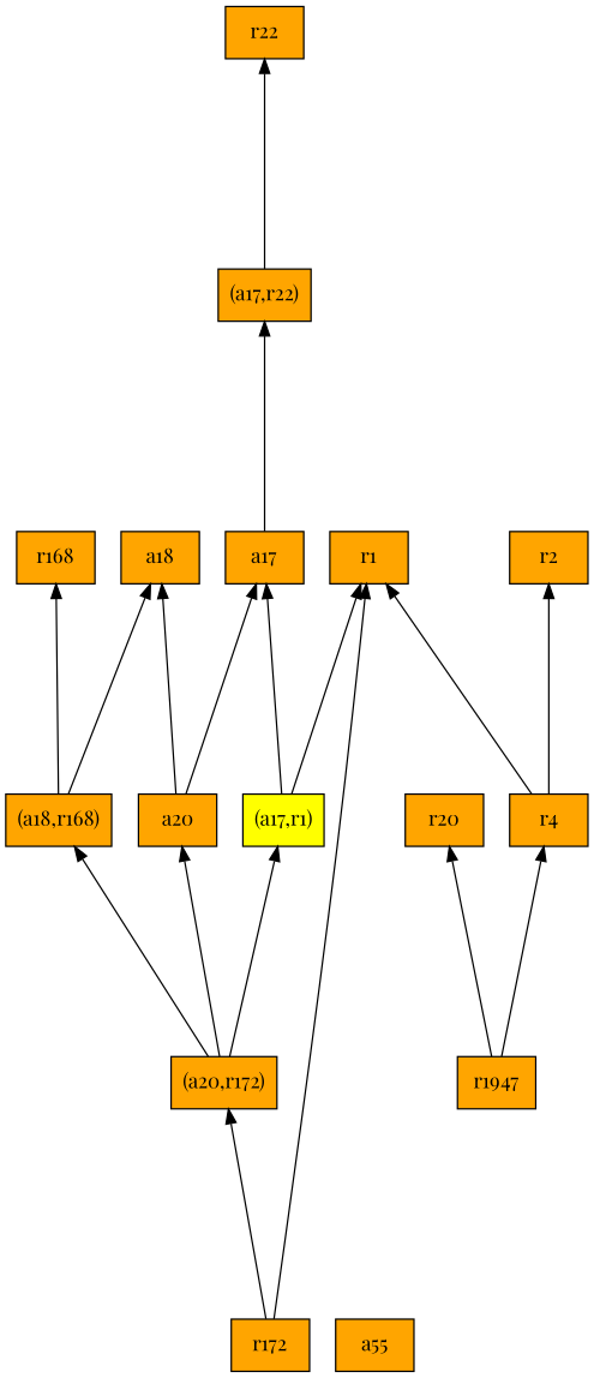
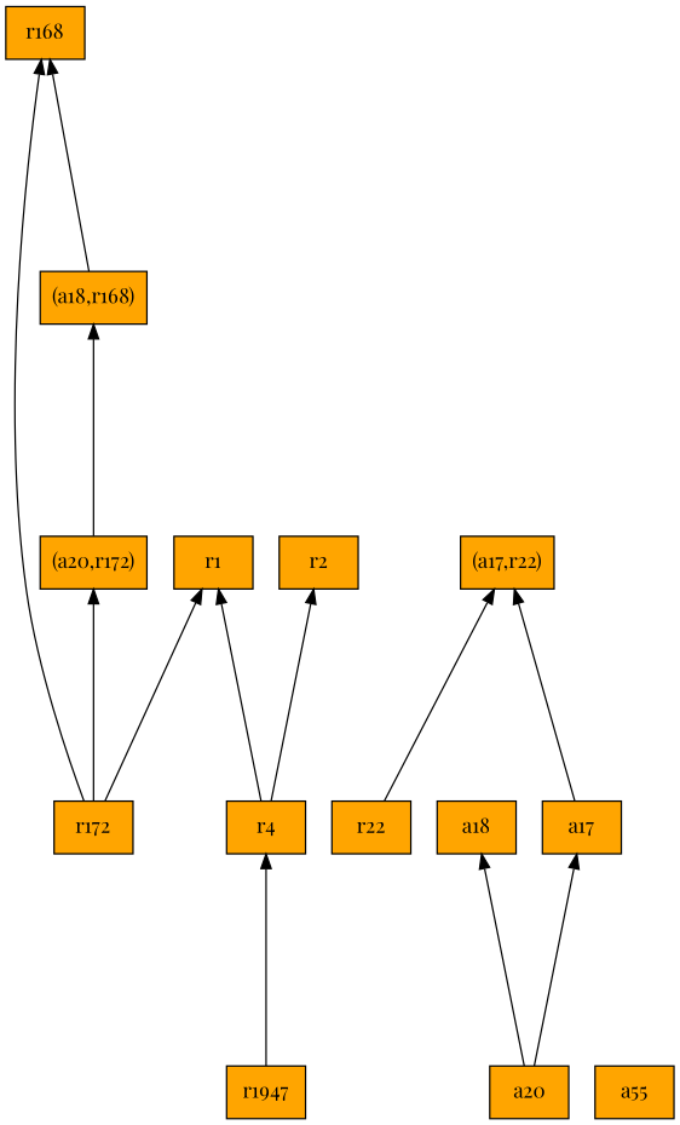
  digraph {
    fontname="Playfair Display"
    rankdir=BT
    ranksep=2.0
    node [fillcolor=orange fontname="Playfair Display" shape=record style=filled]
    edge [fontname="Playfair Display"]
    n1 [label="{r2}"]
    n2 [label="{r1947}"]
-   n3 [label="{r20}"]
    n4 [label="{r4}"]
    n5 [label="{r22}"]
    n6 [label="{(a18,r168)}"]
    n7 [label="{a18}"]
    n8 [label="{r168}"]
    n9 [label="{a17}"]
    n10 [label="{(a17,r22)}"]
    n11 [label="{(a20,r172)}"]
-   n12 [fillcolor=yellow label="{(a17,r1)}"]
    n13 [label="{a20}"]
    n14 [label="{r1}"]
    n15 [label="{r172}"]
    n16 [label="{a55}"]
-   n2 -> n3
    n2 -> n4
    n4 -> n1
    n4 -> n14
-   n6 -> n7
    n6 -> n8
    n9 -> n10
-   n10 -> n5
+   n5 -> n10
    n11 -> n6
-   n11 -> n12
-   n11 -> n13
-   n12 -> n9
-   n12 -> n14
    n13 -> n7
    n13 -> n9
+   n15 -> n8
    n15 -> n11
    n15 -> n14
  }
